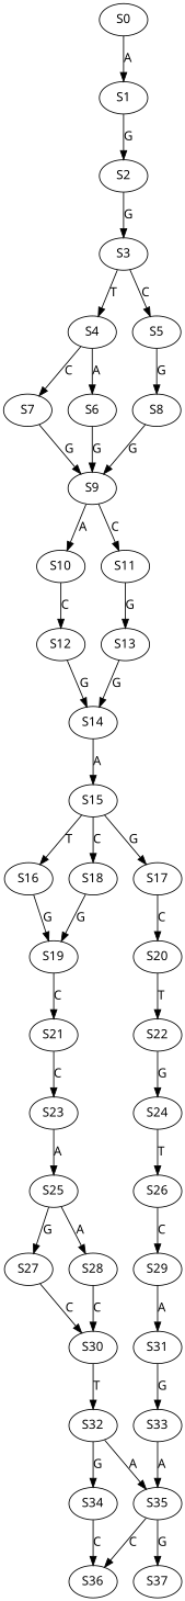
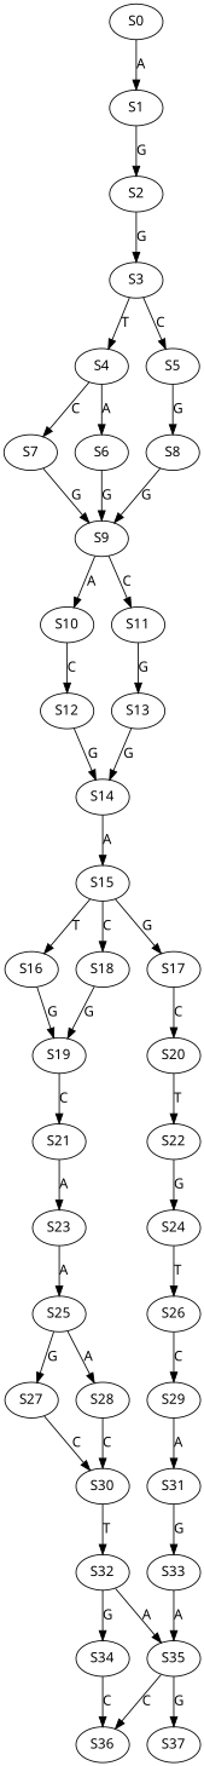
  strict digraph {
    fontname="Noto Sans"
    node [fontname="Noto Sans"]
    edge [fontname="Noto Sans"]
    S0
    S1
    S2
    S3
    S4
    S5
    S6
    S7
    S8
    S9
    S10
    S11
    S12
    S13
    S14
    S15
    S16
    S17
    S18
    S19
    S20
    S21
    S22
    S23
    S24
    S25
    S26
    S27
    S28
    S29
    S30
    S31
    S32
    S33
    S34
    S35
    S36
    S37
    S0 -> S1 [label=A]
    S1 -> S2 [label=G]
    S2 -> S3 [label=G]
    S3 -> S4 [label=T]
    S3 -> S5 [label=C]
    S4 -> S6 [label=A]
    S4 -> S7 [label=C]
    S5 -> S8 [label=G]
    S6 -> S9 [label=G]
    S7 -> S9 [label=G]
    S8 -> S9 [label=G]
    S9 -> S10 [label=A]
    S9 -> S11 [label=C]
    S10 -> S12 [label=C]
    S11 -> S13 [label=G]
    S12 -> S14 [label=G]
    S13 -> S14 [label=G]
    S14 -> S15 [label=A]
    S15 -> S16 [label=T]
    S15 -> S17 [label=G]
    S15 -> S18 [label=C]
    S16 -> S19 [label=G]
    S17 -> S20 [label=C]
    S18 -> S19 [label=G]
    S19 -> S21 [label=C]
    S20 -> S22 [label=T]
-   S21 -> S23 [label=C]
+   S21 -> S23 [label=A]
    S22 -> S24 [label=G]
    S23 -> S25 [label=A]
    S24 -> S26 [label=T]
    S25 -> S27 [label=G]
    S25 -> S28 [label=A]
    S26 -> S29 [label=C]
    S27 -> S30 [label=C]
    S28 -> S30 [label=C]
    S29 -> S31 [label=A]
    S30 -> S32 [label=T]
    S31 -> S33 [label=G]
    S32 -> S34 [label=G]
    S32 -> S35 [label=A]
    S33 -> S35 [label=A]
    S34 -> S36 [label=C]
    S35 -> S36 [label=C]
    S35 -> S37 [label=G]
  }
